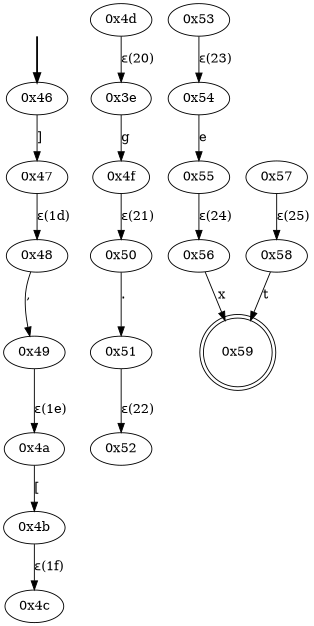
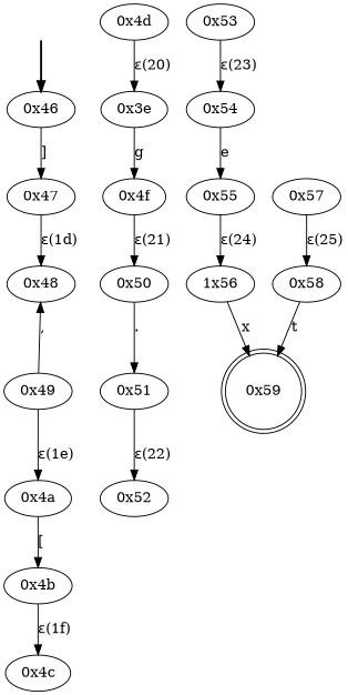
  digraph {
    fontname="DejaVu Serif"
    node [fontname="DejaVu Serif"]
    edge [fontname="DejaVu Serif"]
    fake [style=invisible]
    "0x46" [root=true]
    "0x47"
    "0x48"
    "0x49"
    "0x4a"
    "0x4b"
    "0x4c"
    n9 [label="0x3e"]
    "0x4d"
    "0x4f"
    "0x50"
    "0x51"
    "0x52"
    "0x53"
    "0x54"
    "0x55"
-   "0x56"
+   "0x56" [label="1x56"]
    "0x59" [shape=doublecircle]
    "0x57"
    "0x58"
    fake -> "0x46" [style=bold]
    "0x46" -> "0x47" [label="]"]
    "0x47" -> "0x48" [label="ε(1d)"]
-   "0x48" -> "0x49" [label=","]
+   "0x49" -> "0x48" [label=","]
    "0x49" -> "0x4a" [label="ε(1e)"]
    "0x4a" -> "0x4b" [label="["]
    "0x4b" -> "0x4c" [label="ε(1f)"]
    n9 -> "0x4f" [label=g]
    "0x4d" -> n9 [label="ε(20)"]
    "0x4f" -> "0x50" [label="ε(21)"]
    "0x50" -> "0x51" [label="."]
    "0x51" -> "0x52" [label="ε(22)"]
    "0x53" -> "0x54" [label="ε(23)"]
    "0x54" -> "0x55" [label=e]
    "0x55" -> "0x56" [label="ε(24)"]
    "0x56" -> "0x59" [label=x]
    "0x57" -> "0x58" [label="ε(25)"]
    "0x58" -> "0x59" [label=t]
  }
